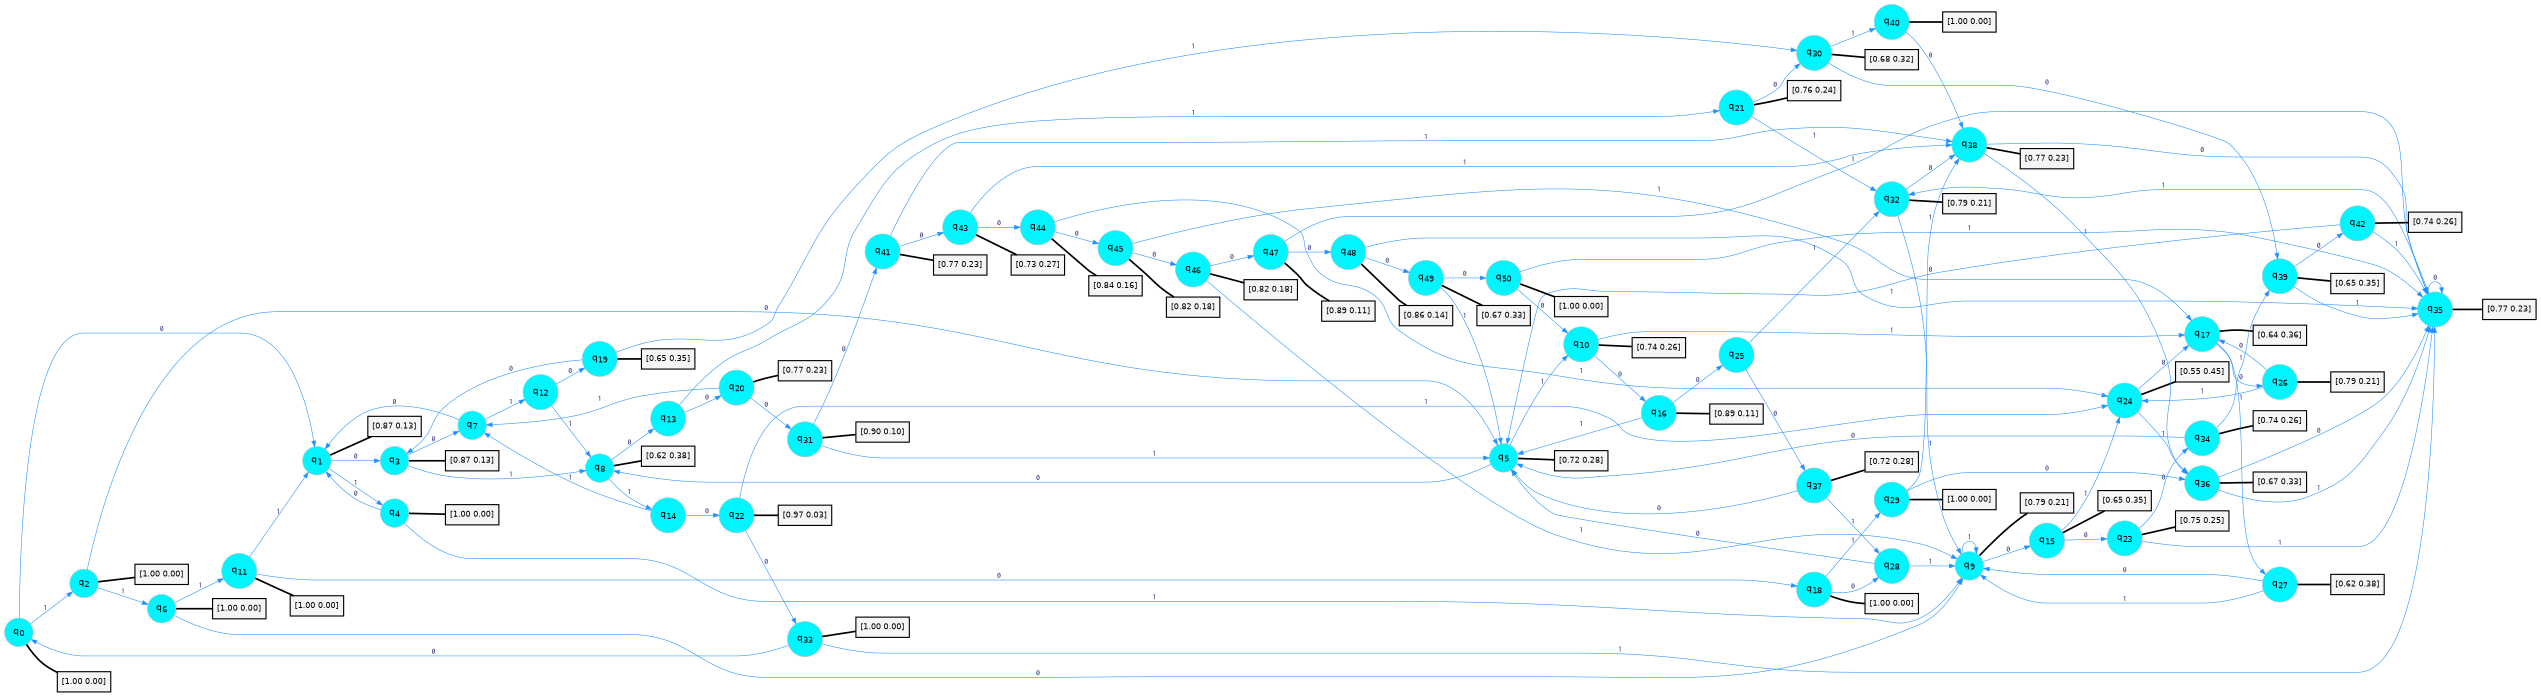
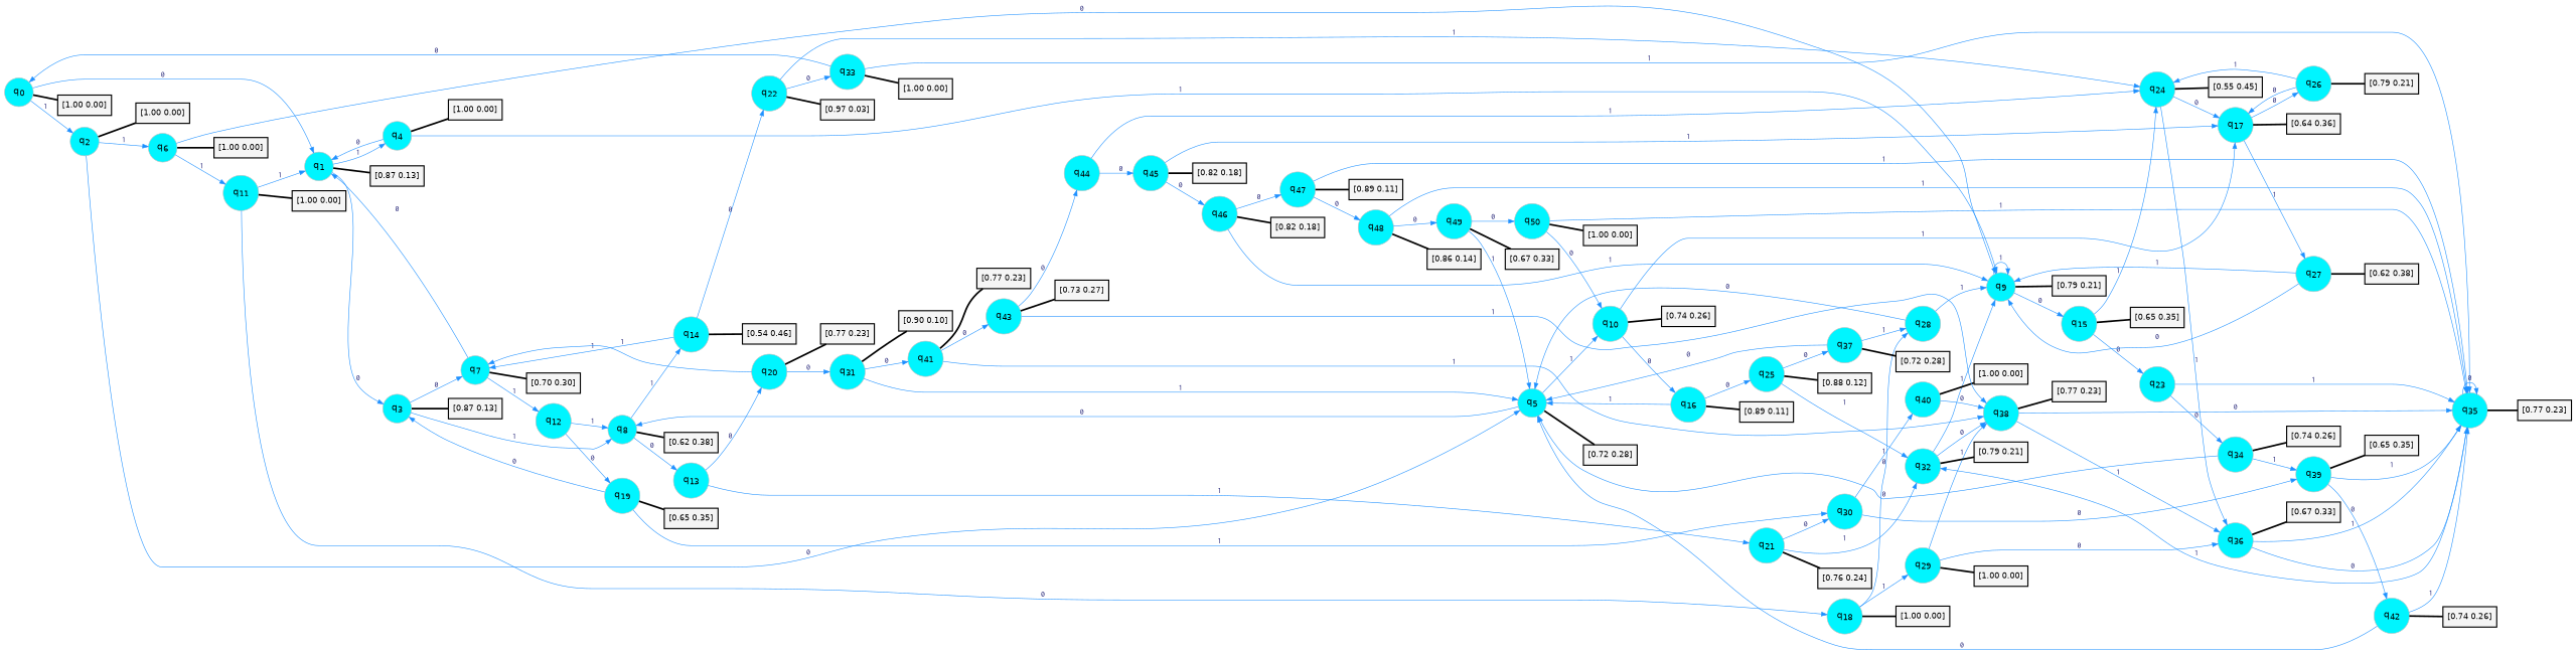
  digraph {
    rankdir=LR
    node [color=gray fillcolor=turquoise1 fontcolor=black fontname=Helvetica fontsize=16 fontweight=bold shape=circle style=filled]
    edge [arrowsize=1 color=dodgerblue1 fontcolor=midnightblue fontname=courier fontweight=bold penwidth=1 style=solid weight=20]
    n1 [label=<q<SUB>0</SUB>>]
    n2 [label=<q<SUB>1</SUB>>]
    n3 [label=<q<SUB>2</SUB>>]
    n4 [color=black fillcolor=whitesmoke fontsize=14 label="[1.00 0.00]" penwidth=2 shape=box]
    n5 [label=<q<SUB>3</SUB>>]
    n6 [label=<q<SUB>4</SUB>>]
    n7 [color=black fillcolor=whitesmoke fontsize=14 label="[0.87 0.13]" penwidth=2 shape=box]
    n8 [label=<q<SUB>5</SUB>>]
    n9 [label=<q<SUB>6</SUB>>]
    n10 [color=black fillcolor=whitesmoke fontsize=14 label="[1.00 0.00]" penwidth=2 shape=box]
    n11 [label=<q<SUB>7</SUB>>]
    n12 [label=<q<SUB>8</SUB>>]
    n13 [color=black fillcolor=whitesmoke fontsize=14 label="[0.87 0.13]" penwidth=2 shape=box]
    n14 [label=<q<SUB>9</SUB>>]
    n15 [color=black fillcolor=whitesmoke fontsize=14 label="[1.00 0.00]" penwidth=2 shape=box]
    n16 [label=<q<SUB>10</SUB>>]
    n17 [color=black fillcolor=whitesmoke fontsize=14 label="[0.72 0.28]" penwidth=2 shape=box]
    n18 [label=<q<SUB>11</SUB>>]
    n19 [color=black fillcolor=whitesmoke fontsize=14 label="[1.00 0.00]" penwidth=2 shape=box]
    n20 [label=<q<SUB>12</SUB>>]
+   n21 [color=black fillcolor=whitesmoke fontsize=14 label="[0.70 0.30]" penwidth=2 shape=box]
    n22 [label=<q<SUB>13</SUB>>]
    n23 [label=<q<SUB>14</SUB>>]
    n24 [color=black fillcolor=whitesmoke fontsize=14 label="[0.62 0.38]" penwidth=2 shape=box]
    n25 [label=<q<SUB>15</SUB>>]
    n26 [color=black fillcolor=whitesmoke fontsize=14 label="[0.79 0.21]" penwidth=2 shape=box]
    n27 [label=<q<SUB>16</SUB>>]
    n28 [label=<q<SUB>17</SUB>>]
    n29 [color=black fillcolor=whitesmoke fontsize=14 label="[0.74 0.26]" penwidth=2 shape=box]
    n30 [label=<q<SUB>18</SUB>>]
    n31 [color=black fillcolor=whitesmoke fontsize=14 label="[1.00 0.00]" penwidth=2 shape=box]
    n32 [label=<q<SUB>19</SUB>>]
    n33 [label=<q<SUB>20</SUB>>]
    n34 [label=<q<SUB>21</SUB>>]
    n35 [label=<q<SUB>22</SUB>>]
+   n36 [color=black fillcolor=whitesmoke fontsize=14 label="[0.54 0.46]" penwidth=2 shape=box]
    n37 [label=<q<SUB>23</SUB>>]
    n38 [label=<q<SUB>24</SUB>>]
    n39 [color=black fillcolor=whitesmoke fontsize=14 label="[0.65 0.35]" penwidth=2 shape=box]
    n40 [label=<q<SUB>25</SUB>>]
    n41 [color=black fillcolor=whitesmoke fontsize=14 label="[0.89 0.11]" penwidth=2 shape=box]
    n42 [label=<q<SUB>26</SUB>>]
    n43 [label=<q<SUB>27</SUB>>]
    n44 [color=black fillcolor=whitesmoke fontsize=14 label="[0.64 0.36]" penwidth=2 shape=box]
    n45 [label=<q<SUB>28</SUB>>]
    n46 [label=<q<SUB>29</SUB>>]
    n47 [color=black fillcolor=whitesmoke fontsize=14 label="[1.00 0.00]" penwidth=2 shape=box]
    n48 [label=<q<SUB>30</SUB>>]
    n49 [color=black fillcolor=whitesmoke fontsize=14 label="[0.65 0.35]" penwidth=2 shape=box]
    n50 [label=<q<SUB>31</SUB>>]
    n51 [color=black fillcolor=whitesmoke fontsize=14 label="[0.77 0.23]" penwidth=2 shape=box]
    n52 [label=<q<SUB>32</SUB>>]
    n53 [color=black fillcolor=whitesmoke fontsize=14 label="[0.76 0.24]" penwidth=2 shape=box]
    n54 [label=<q<SUB>33</SUB>>]
    n55 [color=black fillcolor=whitesmoke fontsize=14 label="[0.97 0.03]" penwidth=2 shape=box]
    n56 [label=<q<SUB>34</SUB>>]
    n57 [label=<q<SUB>35</SUB>>]
-   n58 [color=black fillcolor=whitesmoke fontsize=14 label="[0.75 0.25]" penwidth=2 shape=box]
    n59 [label=<q<SUB>36</SUB>>]
    n60 [color=black fillcolor=whitesmoke fontsize=14 label="[0.55 0.45]" penwidth=2 shape=box]
    n61 [label=<q<SUB>37</SUB>>]
+   n62 [color=black fillcolor=whitesmoke fontsize=14 label="[0.88 0.12]" penwidth=2 shape=box]
    n63 [color=black fillcolor=whitesmoke fontsize=14 label="[0.79 0.21]" penwidth=2 shape=box]
    n64 [color=black fillcolor=whitesmoke fontsize=14 label="[0.62 0.38]" penwidth=2 shape=box]
    n65 [label=<q<SUB>38</SUB>>]
    n66 [color=black fillcolor=whitesmoke fontsize=14 label="[1.00 0.00]" penwidth=2 shape=box]
    n67 [label=<q<SUB>39</SUB>>]
    n68 [label=<q<SUB>40</SUB>>]
-   n69 [color=black fillcolor=whitesmoke fontsize=14 label="[0.68 0.32]" penwidth=2 shape=box]
    n70 [label=<q<SUB>41</SUB>>]
    n71 [color=black fillcolor=whitesmoke fontsize=14 label="[0.90 0.10]" penwidth=2 shape=box]
    n72 [color=black fillcolor=whitesmoke fontsize=14 label="[0.79 0.21]" penwidth=2 shape=box]
    n73 [color=black fillcolor=whitesmoke fontsize=14 label="[1.00 0.00]" penwidth=2 shape=box]
    n74 [color=black fillcolor=whitesmoke fontsize=14 label="[0.74 0.26]" penwidth=2 shape=box]
    n75 [color=black fillcolor=whitesmoke fontsize=14 label="[0.77 0.23]" penwidth=2 shape=box]
    n76 [color=black fillcolor=whitesmoke fontsize=14 label="[0.67 0.33]" penwidth=2 shape=box]
    n77 [color=black fillcolor=whitesmoke fontsize=14 label="[0.72 0.28]" penwidth=2 shape=box]
    n78 [color=black fillcolor=whitesmoke fontsize=14 label="[0.77 0.23]" penwidth=2 shape=box]
    n79 [label=<q<SUB>42</SUB>>]
    n80 [color=black fillcolor=whitesmoke fontsize=14 label="[0.65 0.35]" penwidth=2 shape=box]
    n81 [color=black fillcolor=whitesmoke fontsize=14 label="[1.00 0.00]" penwidth=2 shape=box]
    n82 [label=<q<SUB>43</SUB>>]
    n83 [color=black fillcolor=whitesmoke fontsize=14 label="[0.77 0.23]" penwidth=2 shape=box]
    n84 [color=black fillcolor=whitesmoke fontsize=14 label="[0.74 0.26]" penwidth=2 shape=box]
    n85 [label=<q<SUB>44</SUB>>]
    n86 [color=black fillcolor=whitesmoke fontsize=14 label="[0.73 0.27]" penwidth=2 shape=box]
    n87 [label=<q<SUB>45</SUB>>]
-   n88 [color=black fillcolor=whitesmoke fontsize=14 label="[0.84 0.16]" penwidth=2 shape=box]
    n89 [label=<q<SUB>46</SUB>>]
    n90 [color=black fillcolor=whitesmoke fontsize=14 label="[0.82 0.18]" penwidth=2 shape=box]
    n91 [label=<q<SUB>47</SUB>>]
    n92 [color=black fillcolor=whitesmoke fontsize=14 label="[0.82 0.18]" penwidth=2 shape=box]
    n93 [label=<q<SUB>48</SUB>>]
    n94 [color=black fillcolor=whitesmoke fontsize=14 label="[0.89 0.11]" penwidth=2 shape=box]
    n95 [label=<q<SUB>49</SUB>>]
    n96 [color=black fillcolor=whitesmoke fontsize=14 label="[0.86 0.14]" penwidth=2 shape=box]
    n97 [label=<q<SUB>50</SUB>>]
    n98 [color=black fillcolor=whitesmoke fontsize=14 label="[0.67 0.33]" penwidth=2 shape=box]
    n99 [color=black fillcolor=whitesmoke fontsize=14 label="[1.00 0.00]" penwidth=2 shape=box]
    n1 -> n2 [label=0]
    n1 -> n3 [label=1]
    n1 -> n4 [arrowhead=none color=black penwidth=3]
    n2 -> n5 [label=0]
    n2 -> n6 [label=1]
    n2 -> n7 [arrowhead=none color=black penwidth=3]
    n3 -> n8 [label=0]
    n3 -> n9 [label=1]
    n3 -> n10 [arrowhead=none color=black penwidth=3]
    n5 -> n11 [label=0]
    n5 -> n12 [label=1]
    n5 -> n13 [arrowhead=none color=black penwidth=3]
    n6 -> n2 [label=0]
    n6 -> n14 [label=1]
    n6 -> n15 [arrowhead=none color=black penwidth=3]
    n8 -> n12 [label=0]
    n8 -> n16 [label=1]
    n8 -> n17 [arrowhead=none color=black penwidth=3]
    n9 -> n14 [label=0]
    n9 -> n18 [label=1]
    n9 -> n19 [arrowhead=none color=black penwidth=3]
    n11 -> n2 [label=0]
    n11 -> n20 [label=1]
+   n11 -> n21 [arrowhead=none color=black penwidth=3]
    n12 -> n22 [label=0]
    n12 -> n23 [label=1]
    n12 -> n24 [arrowhead=none color=black penwidth=3]
    n14 -> n14 [label=1]
    n14 -> n25 [label=0]
    n14 -> n26 [arrowhead=none color=black penwidth=3]
    n16 -> n27 [label=0]
    n16 -> n28 [label=1]
    n16 -> n29 [arrowhead=none color=black penwidth=3]
    n18 -> n2 [label=1]
    n18 -> n30 [label=0]
    n18 -> n31 [arrowhead=none color=black penwidth=3]
    n20 -> n12 [label=1]
    n20 -> n32 [label=0]
    n22 -> n33 [label=0]
    n22 -> n34 [label=1]
    n23 -> n11 [label=1]
    n23 -> n35 [label=0]
+   n23 -> n36 [arrowhead=none color=black penwidth=3]
    n25 -> n37 [label=0]
    n25 -> n38 [label=1]
    n25 -> n39 [arrowhead=none color=black penwidth=3]
    n27 -> n8 [label=1]
    n27 -> n40 [label=0]
    n27 -> n41 [arrowhead=none color=black penwidth=3]
    n28 -> n42 [label=0]
    n28 -> n43 [label=1]
    n28 -> n44 [arrowhead=none color=black penwidth=3]
    n30 -> n45 [label=0]
    n30 -> n46 [label=1]
    n30 -> n47 [arrowhead=none color=black penwidth=3]
    n32 -> n5 [label=0]
    n32 -> n48 [label=1]
    n32 -> n49 [arrowhead=none color=black penwidth=3]
    n33 -> n11 [label=1]
    n33 -> n50 [label=0]
    n33 -> n51 [arrowhead=none color=black penwidth=3]
    n34 -> n48 [label=0]
    n34 -> n52 [label=1]
    n34 -> n53 [arrowhead=none color=black penwidth=3]
    n35 -> n38 [label=1]
    n35 -> n54 [label=0]
    n35 -> n55 [arrowhead=none color=black penwidth=3]
    n37 -> n56 [label=0]
    n37 -> n57 [label=1]
-   n37 -> n58 [arrowhead=none color=black penwidth=3]
    n38 -> n28 [label=0]
    n38 -> n59 [label=1]
    n38 -> n60 [arrowhead=none color=black penwidth=3]
    n40 -> n52 [label=1]
    n40 -> n61 [label=0]
+   n40 -> n62 [arrowhead=none color=black penwidth=3]
    n42 -> n28 [label=0]
    n42 -> n38 [label=1]
    n42 -> n63 [arrowhead=none color=black penwidth=3]
    n43 -> n14 [label=0]
    n43 -> n14 [label=1]
    n43 -> n64 [arrowhead=none color=black penwidth=3]
    n45 -> n8 [label=0]
    n45 -> n14 [label=1]
    n46 -> n59 [label=0]
    n46 -> n65 [label=1]
    n46 -> n66 [arrowhead=none color=black penwidth=3]
    n48 -> n67 [label=0]
    n48 -> n68 [label=1]
-   n48 -> n69 [arrowhead=none color=black penwidth=3]
    n50 -> n8 [label=1]
    n50 -> n70 [label=0]
    n50 -> n71 [arrowhead=none color=black penwidth=3]
    n52 -> n14 [label=1]
    n52 -> n65 [label=0]
    n52 -> n72 [arrowhead=none color=black penwidth=3]
    n54 -> n1 [label=0]
    n54 -> n57 [label=1]
    n54 -> n73 [arrowhead=none color=black penwidth=3]
    n56 -> n8 [label=0]
    n56 -> n67 [label=1]
    n56 -> n74 [arrowhead=none color=black penwidth=3]
    n57 -> n52 [label=1]
    n57 -> n57 [label=0]
    n57 -> n75 [arrowhead=none color=black penwidth=3]
    n59 -> n57 [label=0]
    n59 -> n57 [label=1]
    n59 -> n76 [arrowhead=none color=black penwidth=3]
    n61 -> n8 [label=0]
    n61 -> n45 [label=1]
    n61 -> n77 [arrowhead=none color=black penwidth=3]
    n65 -> n57 [label=0]
    n65 -> n59 [label=1]
    n65 -> n78 [arrowhead=none color=black penwidth=3]
    n67 -> n57 [label=1]
    n67 -> n79 [label=0]
    n67 -> n80 [arrowhead=none color=black penwidth=3]
    n68 -> n65 [label=0]
    n68 -> n81 [arrowhead=none color=black penwidth=3]
    n70 -> n65 [label=1]
    n70 -> n82 [label=0]
    n70 -> n83 [arrowhead=none color=black penwidth=3]
    n79 -> n8 [label=0]
    n79 -> n57 [label=1]
    n79 -> n84 [arrowhead=none color=black penwidth=3]
    n82 -> n65 [label=1]
    n82 -> n85 [label=0]
    n82 -> n86 [arrowhead=none color=black penwidth=3]
    n85 -> n38 [label=1]
    n85 -> n87 [label=0]
-   n85 -> n88 [arrowhead=none color=black penwidth=3]
    n87 -> n28 [label=1]
    n87 -> n89 [label=0]
    n87 -> n90 [arrowhead=none color=black penwidth=3]
    n89 -> n14 [label=1]
    n89 -> n91 [label=0]
    n89 -> n92 [arrowhead=none color=black penwidth=3]
    n91 -> n57 [label=1]
    n91 -> n93 [label=0]
    n91 -> n94 [arrowhead=none color=black penwidth=3]
    n93 -> n57 [label=1]
    n93 -> n95 [label=0]
    n93 -> n96 [arrowhead=none color=black penwidth=3]
    n95 -> n8 [label=1]
    n95 -> n97 [label=0]
    n95 -> n98 [arrowhead=none color=black penwidth=3]
    n97 -> n16 [label=0]
    n97 -> n57 [label=1]
    n97 -> n99 [arrowhead=none color=black penwidth=3]
  }
